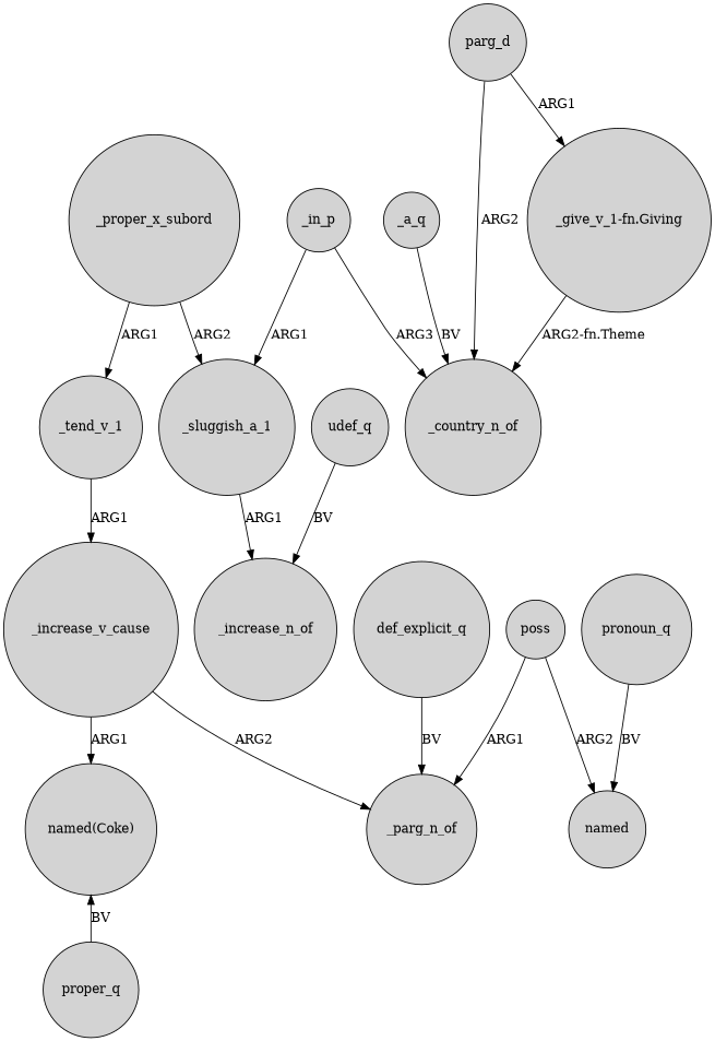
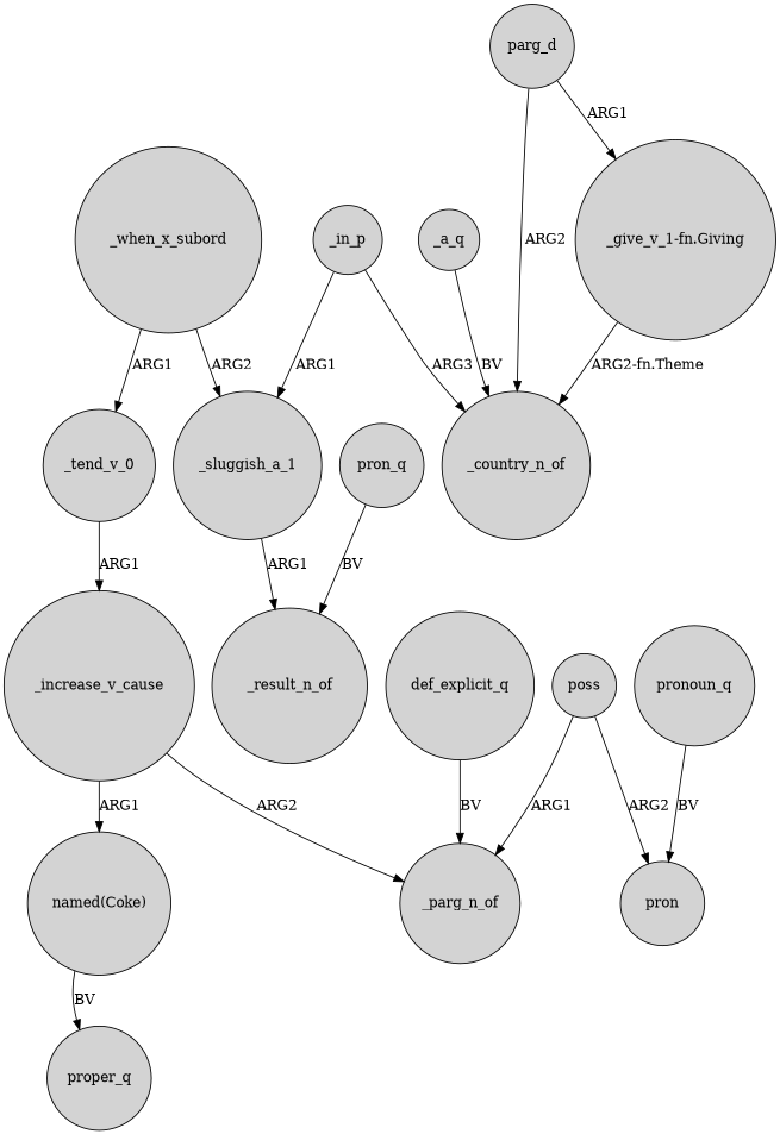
  digraph {
    node [shape=circle style=filled]
-   _when_x_subord [label=_proper_x_subord]
+   _when_x_subord
    _sluggish_a_1
-   _tend_v_1
-   _result_n_of [label=_increase_n_of]
+   _tend_v_1 [label=_tend_v_0]
+   _result_n_of
    _increase_v_cause
    "named(Coke)"
    n7 [label=_parg_n_of]
    _in_p
    _country_n_of
-   udef_q
+   udef_q [label=pron_q]
    def_explicit_q
    poss
-   pron [label=named]
+   pron
    proper_q
    _a_q
    "_give_v_1-fn.Giving"
    parg_d
    pronoun_q
    _when_x_subord -> _sluggish_a_1 [label=ARG2]
    _when_x_subord -> _tend_v_1 [label=ARG1]
    _sluggish_a_1 -> _result_n_of [label=ARG1]
    _tend_v_1 -> _increase_v_cause [label=ARG1]
    _increase_v_cause -> "named(Coke)" [label=ARG1]
    _increase_v_cause -> n7 [label=ARG2]
    _in_p -> _sluggish_a_1 [label=ARG1]
    _in_p -> _country_n_of [label=ARG3]
    udef_q -> _result_n_of [label=BV]
    def_explicit_q -> n7 [label=BV]
    poss -> n7 [label=ARG1]
    poss -> pron [label=ARG2]
-   proper_q -> "named(Coke)" [label=BV]
+   "named(Coke)" -> proper_q [label=BV]
    _a_q -> _country_n_of [label=BV]
    "_give_v_1-fn.Giving" -> _country_n_of [label="ARG2-fn.Theme"]
    parg_d -> _country_n_of [label=ARG2]
    parg_d -> "_give_v_1-fn.Giving" [label=ARG1]
    pronoun_q -> pron [label=BV]
  }
